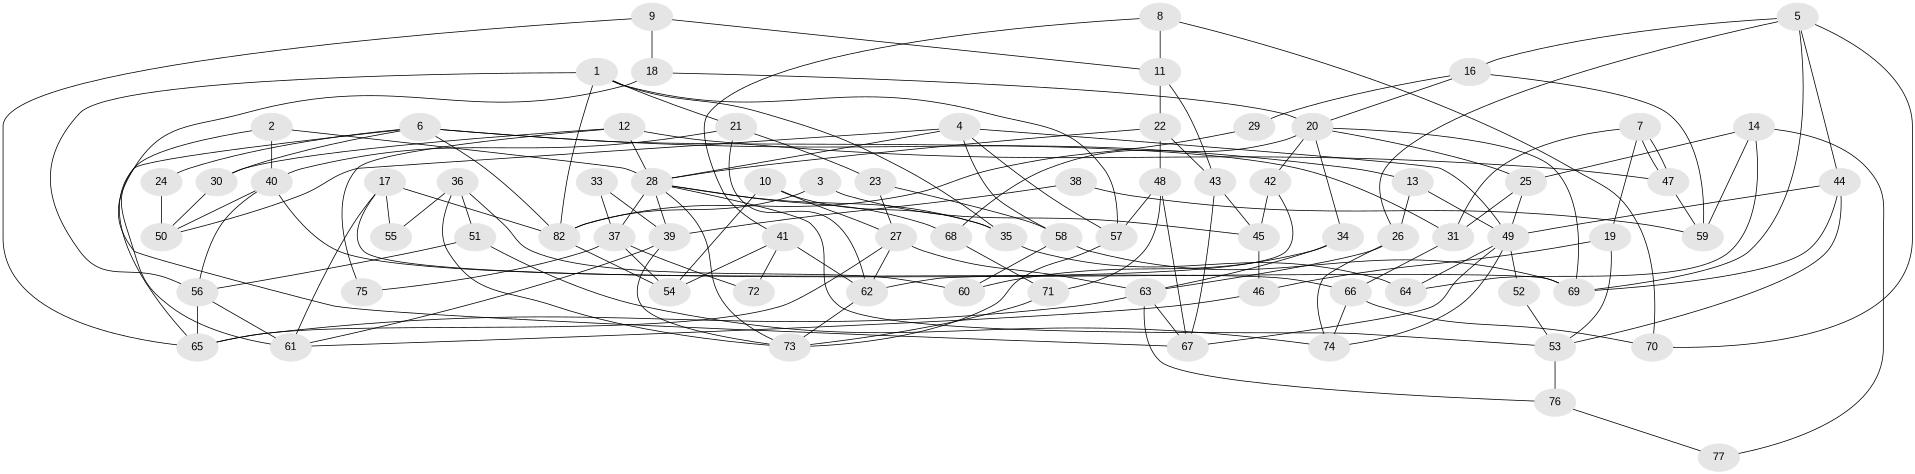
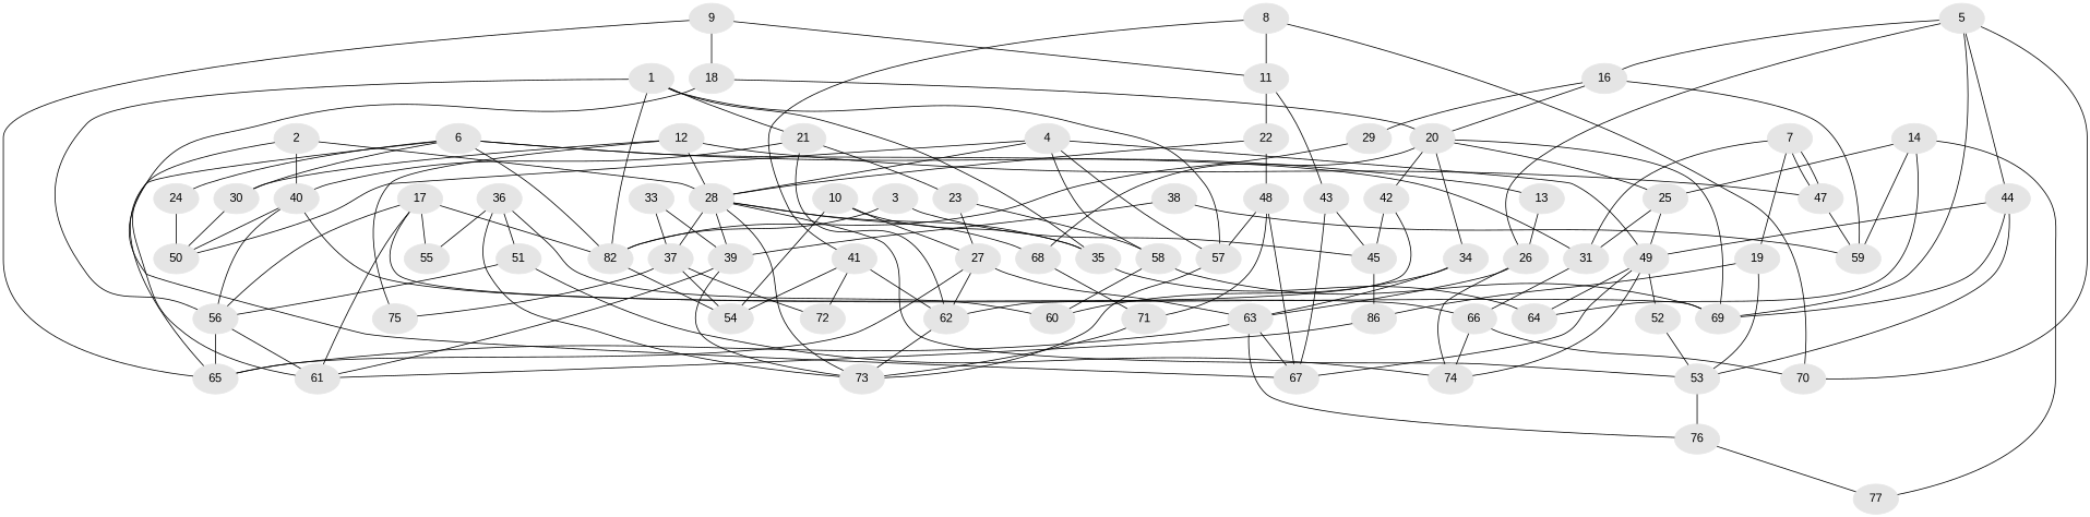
  graph {
    fontname="Liberation Sans"
    node [color=gray90 fontname="Liberation Sans" style=filled]
    edge [fontname="Liberation Sans"]
    1
    21
    n3 [label=82]
    35
    56
    57
    40
    62
    23
    54
    64
    61
    65
    73
    2
    28
    53
    68
    37
    39
    50
    66
    3
    45
-   46
+   46 [label=86]
    4
    49
    58
    67
    74
    52
    69
    60
    5
    16
    26
    44
    70
    59
    29
    20
    63
    6
    13
    24
    30
    31
    7
    19
    47
    8
    11
    41
    22
    43
    72
    9
    18
    10
    27
    48
    12
    75
    14
    25
    77
    34
    42
    17
    55
    76
    71
    36
    51
    33
    38
    1 -- 21
    1 -- n3
    1 -- 35
    1 -- 56
    1 -- 57
    21 -- 40
    21 -- 62
    21 -- 23
    n3 -- 54
    35 -- 64
    56 -- 61
    56 -- 65
    57 -- 73
    40 -- 56
    40 -- 50
    40 -- 66
    62 -- 73
    23 -- 58
    23 -- 27
    2 -- 40
    2 -- 61
    2 -- 28
    28 -- 35
    28 -- 73
    28 -- 53
    28 -- 68
    28 -- 37
    28 -- 39
    53 -- 76
    68 -- 71
    37 -- 54
    37 -- 72
    37 -- 75
    39 -- 61
    39 -- 73
    66 -- 74
    66 -- 70
    3 -- n3
    3 -- 45
    45 -- 46
    46 -- 61
    4 -- 57
    4 -- 28
    4 -- 50
    4 -- 49
    4 -- 58
    49 -- 64
    49 -- 67
    49 -- 74
    49 -- 52
    58 -- 69
    58 -- 60
    52 -- 53
    5 -- 69
    5 -- 16
    5 -- 26
    5 -- 44
    5 -- 70
    16 -- 59
    16 -- 29
    16 -- 20
    26 -- 74
    26 -- 63
    44 -- 53
    44 -- 49
    44 -- 69
    29 -- n3
    20 -- 68
    20 -- 69
    20 -- 25
    20 -- 34
    20 -- 42
    63 -- 65
    63 -- 67
    63 -- 76
    6 -- n3
    6 -- 65
    6 -- 13
    6 -- 24
    6 -- 30
    6 -- 31
-   13 -- 49
    13 -- 26
    24 -- 50
    30 -- 50
    31 -- 66
    7 -- 31
    7 -- 19
    7 -- 47
    7 -- 47
    19 -- 53
    19 -- 46
    47 -- 59
    8 -- 70
    8 -- 11
    8 -- 41
    11 -- 22
    11 -- 43
    41 -- 62
    41 -- 54
    41 -- 72
    22 -- 28
-   22 -- 43
    22 -- 48
    43 -- 45
    43 -- 67
    9 -- 65
    9 -- 11
    9 -- 18
    18 -- 67
    18 -- 20
    10 -- 35
    10 -- 54
    10 -- 27
    27 -- 62
    27 -- 65
    27 -- 63
    48 -- 57
    48 -- 67
    48 -- 71
    12 -- 28
    12 -- 30
    12 -- 47
    12 -- 75
    14 -- 64
    14 -- 59
    14 -- 25
    14 -- 77
    25 -- 49
    25 -- 31
    34 -- 60
    34 -- 63
    42 -- 62
    42 -- 45
    17 -- n3
+   17 -- 56
    17 -- 61
    17 -- 69
    17 -- 55
    76 -- 77
    71 -- 73
    36 -- 73
    36 -- 60
    36 -- 55
    36 -- 51
    51 -- 56
    51 -- 74
    33 -- 37
    33 -- 39
    38 -- 39
    38 -- 59
  }
